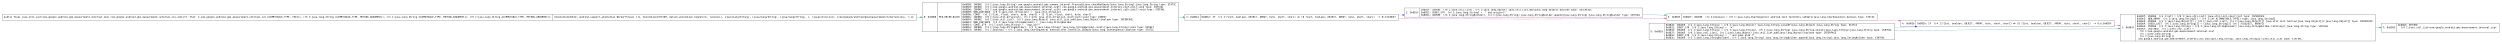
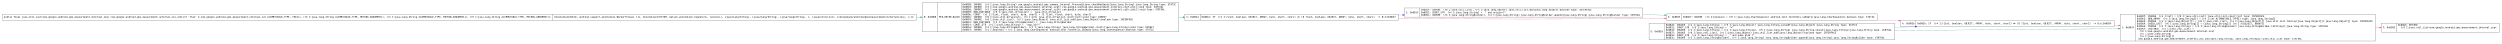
  digraph {
    fontname="JetBrains Mono"
    rankdir=LR
    node [fontname="JetBrains Mono" shape=record]
    edge [color=teal fontname="JetBrains Mono"]
    n1 [label="{0\:\ 0x0000|MTH_ENTER_BLOCK\l|0x0000: INVOKE  (r3 I:java.lang.String) com.google.android.gms.common.internal.Preconditions.checkNotEmpty(java.lang.String):java.lang.String type: STATIC \l0x0003: INVOKE  (r2 I:com.google.android.gms.measurement.internal.zzgf) com.google.android.gms.measurement.internal.zzgf.zzo():void type: VIRTUAL \l0x0006: INVOKE  (r2 I:com.google.android.gms.measurement.internal.zzjh) com.google.android.gms.measurement.internal.zzjh.zzbi():void type: VIRTUAL \l0x0009: NEW_INSTANCE  (r0 I:java.util.ArrayList) =  java.util.ArrayList \l0x000b: CONST  (r1 I:?[int, float, short, byte, char]) = (3 ?[int, float, short, byte, char]) \l0x000c: INVOKE  (r0 I:java.util.ArrayList), (r1 I:int) java.util.ArrayList.\<init\>(int):void type: DIRECT \l0x000f: INVOKE  (r0 I:java.util.List), (r3 I:java.lang.Object) java.util.List.add(java.lang.Object):boolean type: INTERFACE \l0x0012: NEW_INSTANCE  (r3 I:java.lang.StringBuilder) =  java.lang.StringBuilder \l0x0014: CONST_STR  (r1 I:java.lang.String) =  \"app_id=?\" \l0x0016: INVOKE  (r3 I:java.lang.StringBuilder), (r1 I:java.lang.String) java.lang.StringBuilder.\<init\>(java.lang.String):void type: DIRECT \l0x0019: INVOKE  (r1 I:boolean) = (r4 I:java.lang.CharSequence) android.text.TextUtils.isEmpty(java.lang.CharSequence):boolean type: STATIC \l}"]
    n2 [label="{1\:\ 0x001d|0x001d: IF  (r1 I:?[int, boolean, OBJECT, ARRAY, byte, short, char]) != (0 ?[int, boolean, OBJECT, ARRAY, byte, short, char])  \-\> B:3:0x0027 \l}"]
    n3 [label="{2\:\ 0x001f|0x001f: INVOKE  (r0 I:java.util.List), (r4 I:java.lang.Object) java.util.List.add(java.lang.Object):boolean type: INTERFACE \l0x0022: CONST_STR  (r4 I:java.lang.String) =  \" and origin=?\" \l0x0024: INVOKE  (r3 I:java.lang.StringBuilder), (r4 I:java.lang.String) java.lang.StringBuilder.append(java.lang.String):java.lang.StringBuilder type: VIRTUAL \l}"]
    n4 [label="{3\:\ 0x0027|0x0027: INVOKE  (r4 I:boolean) = (r5 I:java.lang.CharSequence) android.text.TextUtils.isEmpty(java.lang.CharSequence):boolean type: STATIC \l}"]
    n5 [label="{4\:\ 0x002b|0x002b: IF  (r4 I:?[int, boolean, OBJECT, ARRAY, byte, short, char]) != (0 ?[int, boolean, OBJECT, ARRAY, byte, short, char])  \-\> B:6:0x003f \l}"]
    n6 [label="{6\:\ 0x003f|0x003f: INVOKE  (r4 I:int) = (r0 I:java.util.List) java.util.List.size():int type: INTERFACE \l0x0043: NEW_ARRAY  (r4 I:java.lang.String[]) = (r4 I:int A[IMMUTABLE_TYPE]) type: java.lang.String[] \l0x0045: INVOKE  (r4 I:java.lang.Object[]) = (r0 I:java.util.List), (r4 I:java.lang.Object[]) java.util.List.toArray(java.lang.Object[]):java.lang.Object[] type: INTERFACE \l0x0049: CHECK_CAST  (r4 I:java.lang.String[]) = (java.lang.String[]) (r4 I:?[OBJECT, ARRAY]) \l0x004b: INVOKE  (r3 I:java.lang.String) = (r3 I:java.lang.StringBuilder) java.lang.StringBuilder.toString():java.lang.String type: VIRTUAL \l0x004f: INSTANCE  (r3 I:java.util.List) = \l  (r2 I:com.google.android.gms.measurement.internal.zzx)\l  (r3 I:java.lang.String)\l  (r4 I:java.lang.String[])\l com.google.android.gms.measurement.internal.zzx.zzb(java.lang.String, java.lang.String[]):java.util.List type: VIRTUAL \l}"]
    n7 [label="{5\:\ 0x002d|0x002d: INVOKE  (r4 I:java.lang.String) = (r5 I:java.lang.Object) java.lang.String.valueOf(java.lang.Object):java.lang.String type: STATIC \l0x0031: CONST_STR  (r5 I:java.lang.String) =  \"*\" \l0x0033: INVOKE  (r4 I:java.lang.String) = (r4 I:java.lang.String), (r5 I:java.lang.String) java.lang.String.concat(java.lang.String):java.lang.String type: VIRTUAL \l0x0037: INVOKE  (r0 I:java.util.List), (r4 I:java.lang.Object) java.util.List.add(java.lang.Object):boolean type: INTERFACE \l0x003a: CONST_STR  (r4 I:java.lang.String) =  \" and name glob ?\" \l0x003c: INVOKE  (r3 I:java.lang.StringBuilder), (r4 I:java.lang.String) java.lang.StringBuilder.append(java.lang.String):java.lang.StringBuilder type: VIRTUAL \l}"]
    n8 [label="{7\:\ 0x0053|0x0063: RETURN  \l  (r3 I:java.util.List\<com.google.android.gms.measurement.internal.zzq\>)\l \l}"]
    n9 [label="{public final java.util.List\<com.google.android.gms.measurement.internal.zzq\> com.google.android.gms.measurement.internal.zzx.zzb((r2 'this' I:com.google.android.gms.measurement.internal.zzx A[IMMUTABLE_TYPE, THIS]), (r3 I:java.lang.String A[IMMUTABLE_TYPE, METHOD_ARGUMENT]), (r4 I:java.lang.String A[IMMUTABLE_TYPE, METHOD_ARGUMENT]), (r5 I:java.lang.String A[IMMUTABLE_TYPE, METHOD_ARGUMENT]))  | Annotation[BUILD, android.support.annotation.WorkerThread, \{\}], Annotation[SYSTEM, dalvik.annotation.Signature, \{value=[(, Ljava\/lang\/String;, Ljava\/lang\/String;, Ljava\/lang\/String;, ), Ljava\/util\/List\<, Lcom\/google\/android\/gms\/measurement\/internal\/zzq;, \>;]\}]\l}"]
    n1 -> n2
    n2 -> n3 [color=blue style=dashed]
    n2 -> n4 [color=deeppink]
    n3 -> n4
    n4 -> n5 [color=deeppink]
    n5 -> n6 [color=deeppink]
-   n6 -> n8
+   n6 -> n8 [color=deeppink]
    n7 -> n5 [color=blue style=dashed]
    n7 -> n6
    n9 -> n1
  }
